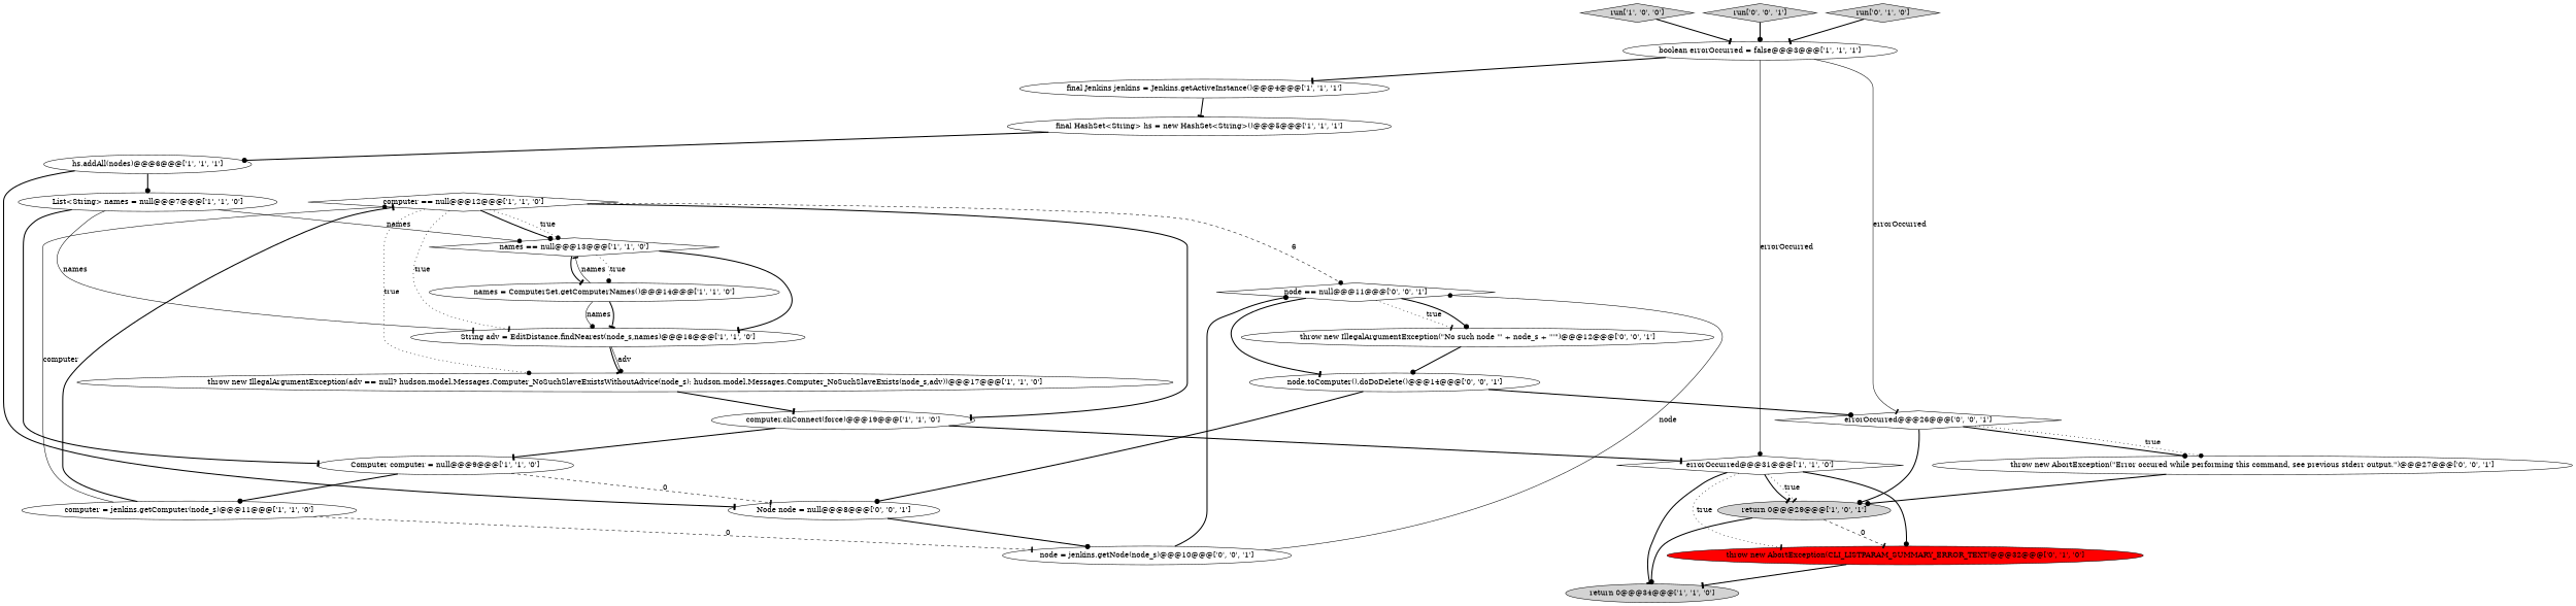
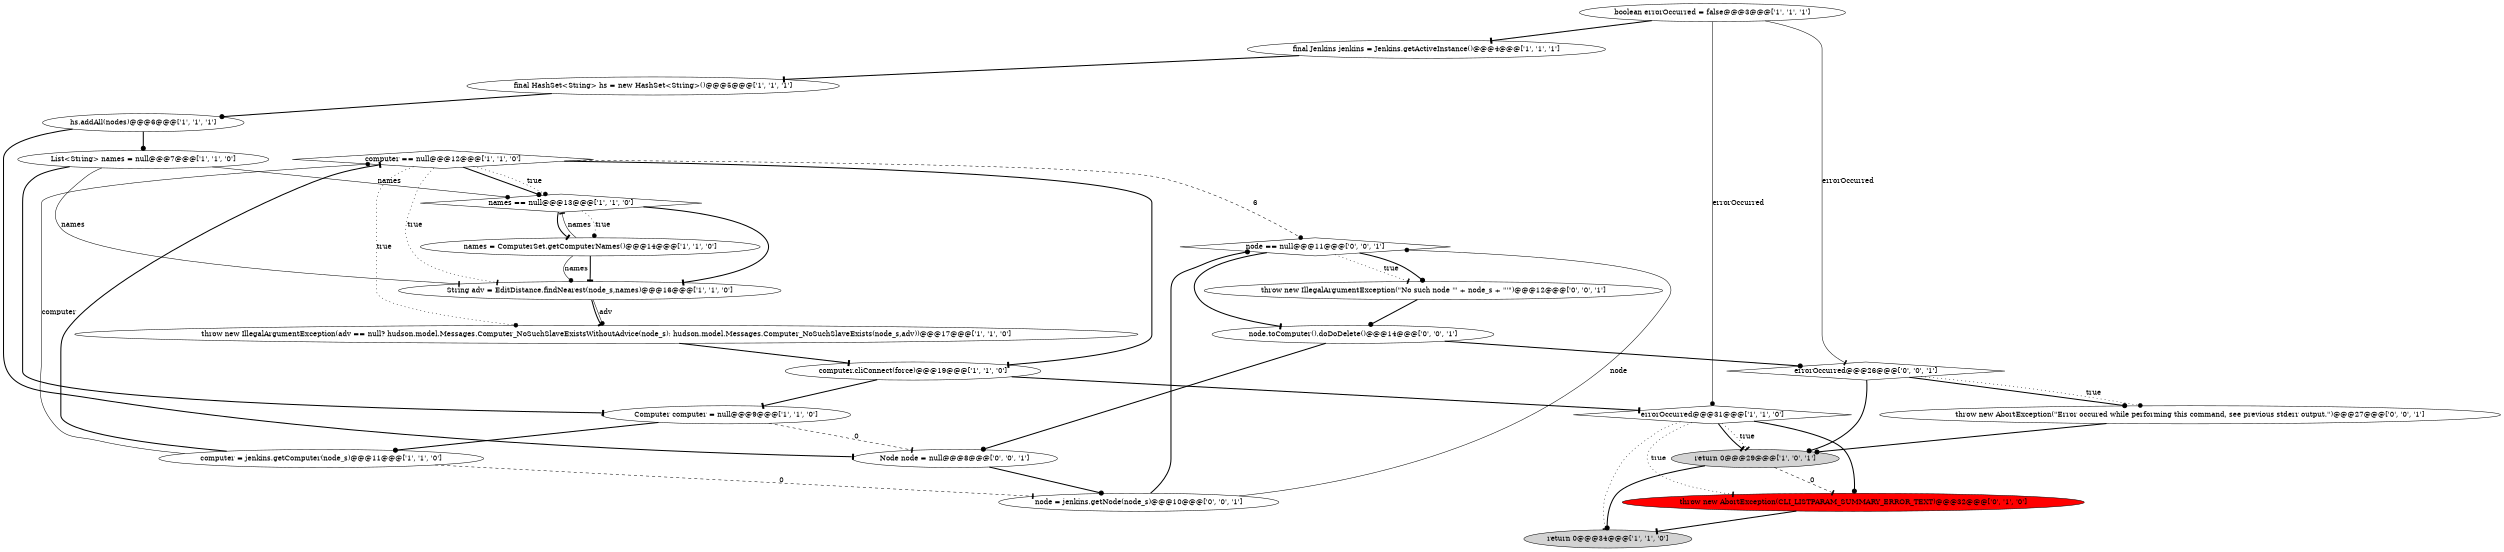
  digraph {
    node [fillcolor=white shape=ellipse style=filled]
    edge [arrowhead=tee style=bold]
    n1 [label="computer == null@@@12@@@['1', '1', '0']" shape=diamond]
    n2 [label="node == null@@@11@@@['0', '0', '1']" shape=diamond]
    n3 [label="throw new IllegalArgumentException(adv == null? hudson.model.Messages.Computer_NoSuchSlaveExistsWithoutAdvice(node_s): hudson.model.Messages.Computer_NoSuchSlaveExists(node_s,adv))@@@17@@@['1', '1', '0']"]
    n4 [label="computer.cliConnect(force)@@@19@@@['1', '1', '0']"]
    n5 [label="String adv = EditDistance.findNearest(node_s,names)@@@16@@@['1', '1', '0']"]
    n6 [label="names == null@@@13@@@['1', '1', '0']" shape=diamond]
    n7 [label="node.toComputer().doDoDelete()@@@14@@@['0', '0', '1']"]
    n8 [label="throw new IllegalArgumentException(\"No such node '\" + node_s + \"'\")@@@12@@@['0', '0', '1']"]
    n9 [label="Computer computer = null@@@9@@@['1', '1', '0']"]
    n10 [label="errorOccurred@@@31@@@['1', '1', '0']" shape=diamond]
    n11 [label="names = ComputerSet.getComputerNames()@@@14@@@['1', '1', '0']"]
    n12 [label="errorOccurred@@@26@@@['0', '0', '1']" shape=diamond]
    n13 [label="Node node = null@@@8@@@['0', '0', '1']"]
    n14 [label="node = jenkins.getNode(node_s)@@@10@@@['0', '0', '1']"]
    n15 [label="List<String> names = null@@@7@@@['1', '1', '0']"]
    n16 [label="computer = jenkins.getComputer(node_s)@@@11@@@['1', '1', '0']"]
    n17 [label="final Jenkins jenkins = Jenkins.getActiveInstance()@@@4@@@['1', '1', '1']"]
    n18 [label="final HashSet<String> hs = new HashSet<String>()@@@5@@@['1', '1', '1']"]
    n19 [label="hs.addAll(nodes)@@@6@@@['1', '1', '1']"]
-   n20 [fillcolor=lightgray label="run['1', '0', '0']" shape=diamond]
    n21 [label="boolean errorOccurred = false@@@3@@@['1', '1', '1']"]
    n22 [label="throw new AbortException(\"Error occured while performing this command, see previous stderr output.\")@@@27@@@['0', '0', '1']"]
    n23 [fillcolor=lightgray label="return 0@@@29@@@['1', '0', '1']"]
    n24 [fillcolor=red label="throw new AbortException(CLI_LISTPARAM_SUMMARY_ERROR_TEXT)@@@32@@@['0', '1', '0']"]
    n25 [fillcolor=lightgray label="return 0@@@34@@@['1', '1', '0']"]
-   n26 [fillcolor=lightgray label="run['0', '0', '1']" shape=diamond]
-   n27 [fillcolor=lightgray label="run['0', '1', '0']" shape=diamond]
    n1 -> n2 [arrowhead=dot label=6 style=dashed]
    n1 -> n3 [arrowhead=dot label=true style=dotted]
    n1 -> n4
    n1 -> n5 [label=true style=dotted]
    n1 -> n6 [arrowhead=dot]
    n1 -> n6 [arrowhead=dot label=true style=dotted]
    n2 -> n7
    n2 -> n8 [label=true style=dotted]
    n2 -> n8 [arrowhead=dot]
    n3 -> n4
    n4 -> n9
    n4 -> n10
    n5 -> n3 [arrowhead=dot label=adv style=solid]
    n5 -> n3
    n6 -> n5
    n6 -> n11 [arrowhead=dot label=true style=dotted]
    n6 -> n11
    n7 -> n12 [arrowhead=dot]
    n7 -> n13 [arrowhead=dot]
    n8 -> n7 [arrowhead=dot]
    n9 -> n13 [label=0 style=dashed]
    n9 -> n16 [arrowhead=dot]
    n10 -> n23 [label=true style=dotted]
    n10 -> n23
    n10 -> n24 [arrowhead=dot]
    n10 -> n24 [label=true style=dotted]
-   n10 -> n25
+   n10 -> n25 [style=dotted]
    n11 -> n5
    n11 -> n5 [arrowhead=dot label=names style=solid]
    n11 -> n6 [label=names style=solid]
    n12 -> n22 [arrowhead=dot]
    n12 -> n22 [arrowhead=dot label=true style=dotted]
    n12 -> n23 [arrowhead=dot]
    n13 -> n14 [arrowhead=dot]
    n14 -> n2 [arrowhead=dot label="node" style=solid]
    n14 -> n2 [arrowhead=dot]
    n15 -> n5 [label=names style=solid]
    n15 -> n6 [arrowhead=dot label=names style=solid]
    n15 -> n9
    n16 -> n1
    n16 -> n1 [arrowhead=dot label=computer style=solid]
    n16 -> n14 [label=0 style=dashed]
    n17 -> n18
    n18 -> n19 [arrowhead=dot]
    n19 -> n13
    n19 -> n15 [arrowhead=dot]
-   n20 -> n21
    n21 -> n10 [arrowhead=dot label=errorOccurred style=solid]
    n21 -> n12 [label=errorOccurred style=solid]
    n21 -> n17
    n22 -> n23 [arrowhead=dot]
    n23 -> n24 [label=0 style=dashed]
    n23 -> n25 [arrowhead=dot]
    n24 -> n25
-   n26 -> n21 [arrowhead=dot]
-   n27 -> n21
  }
